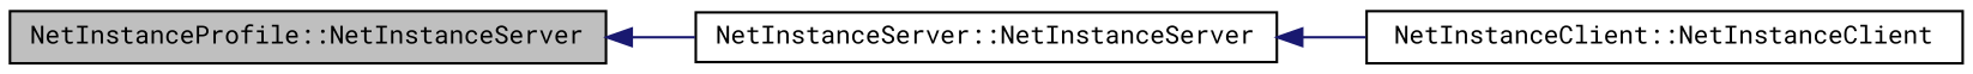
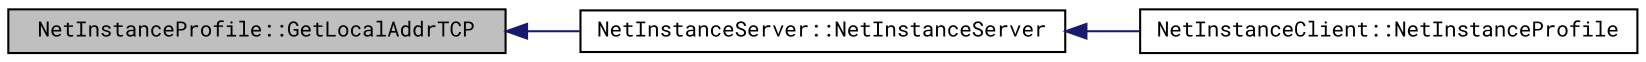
  digraph {
    fontname="Roboto Mono"
    rankdir=LR
    node [color=black fillcolor=white fontname="Roboto Mono" fontsize=10 shape=record style=filled]
    edge [color=midnightblue dir=back fontname="Roboto Mono" fontsize=10 labelfontname=FreeSans labelfontsize=10 style=solid]
-   n1 [fillcolor=grey75 fontcolor=black height=0.2 label="NetInstanceProfile::NetInstanceServer" width=0.4]
+   n1 [fillcolor=grey75 fontcolor=black height=0.2 label="NetInstanceProfile::GetLocalAddrTCP" width=0.4]
    n2 [height=0.2 label="NetInstanceServer::NetInstanceServer" width=0.4]
-   n3 [height=0.2 label="NetInstanceClient::NetInstanceClient" width=0.4]
+   n3 [height=0.2 label="NetInstanceClient::NetInstanceProfile" width=0.4]
    n1 -> n2
    n2 -> n3
  }
